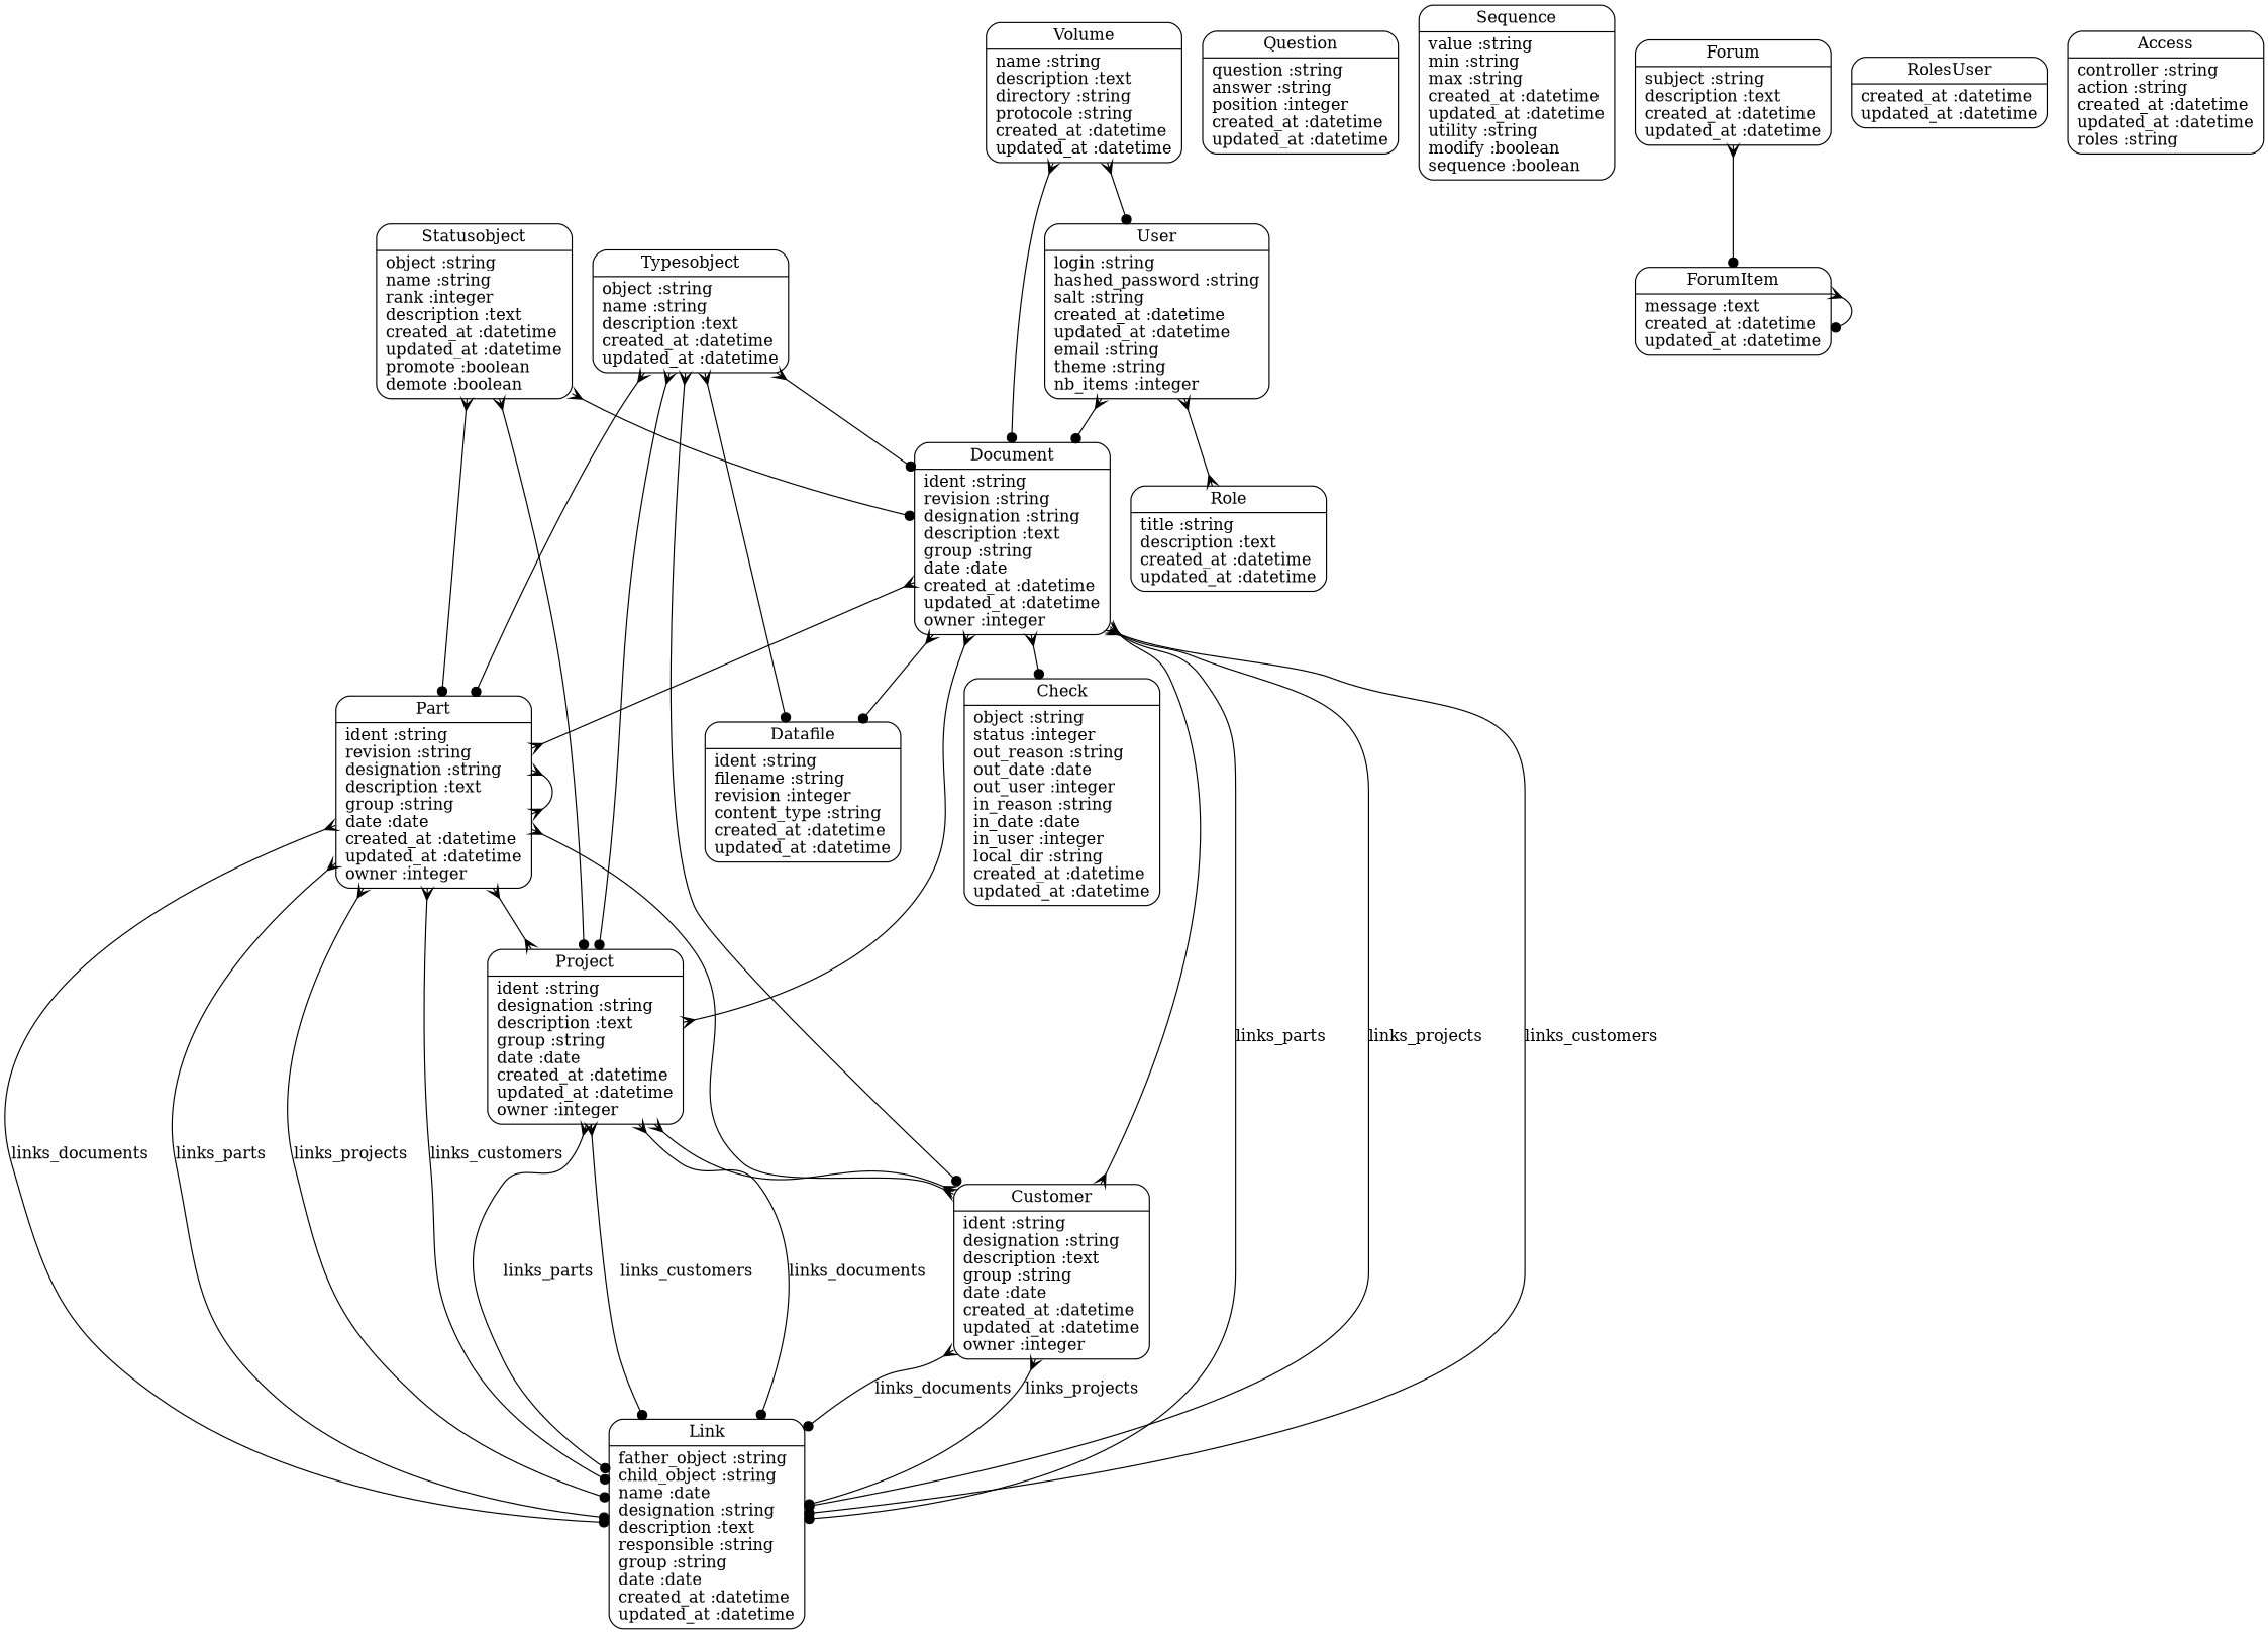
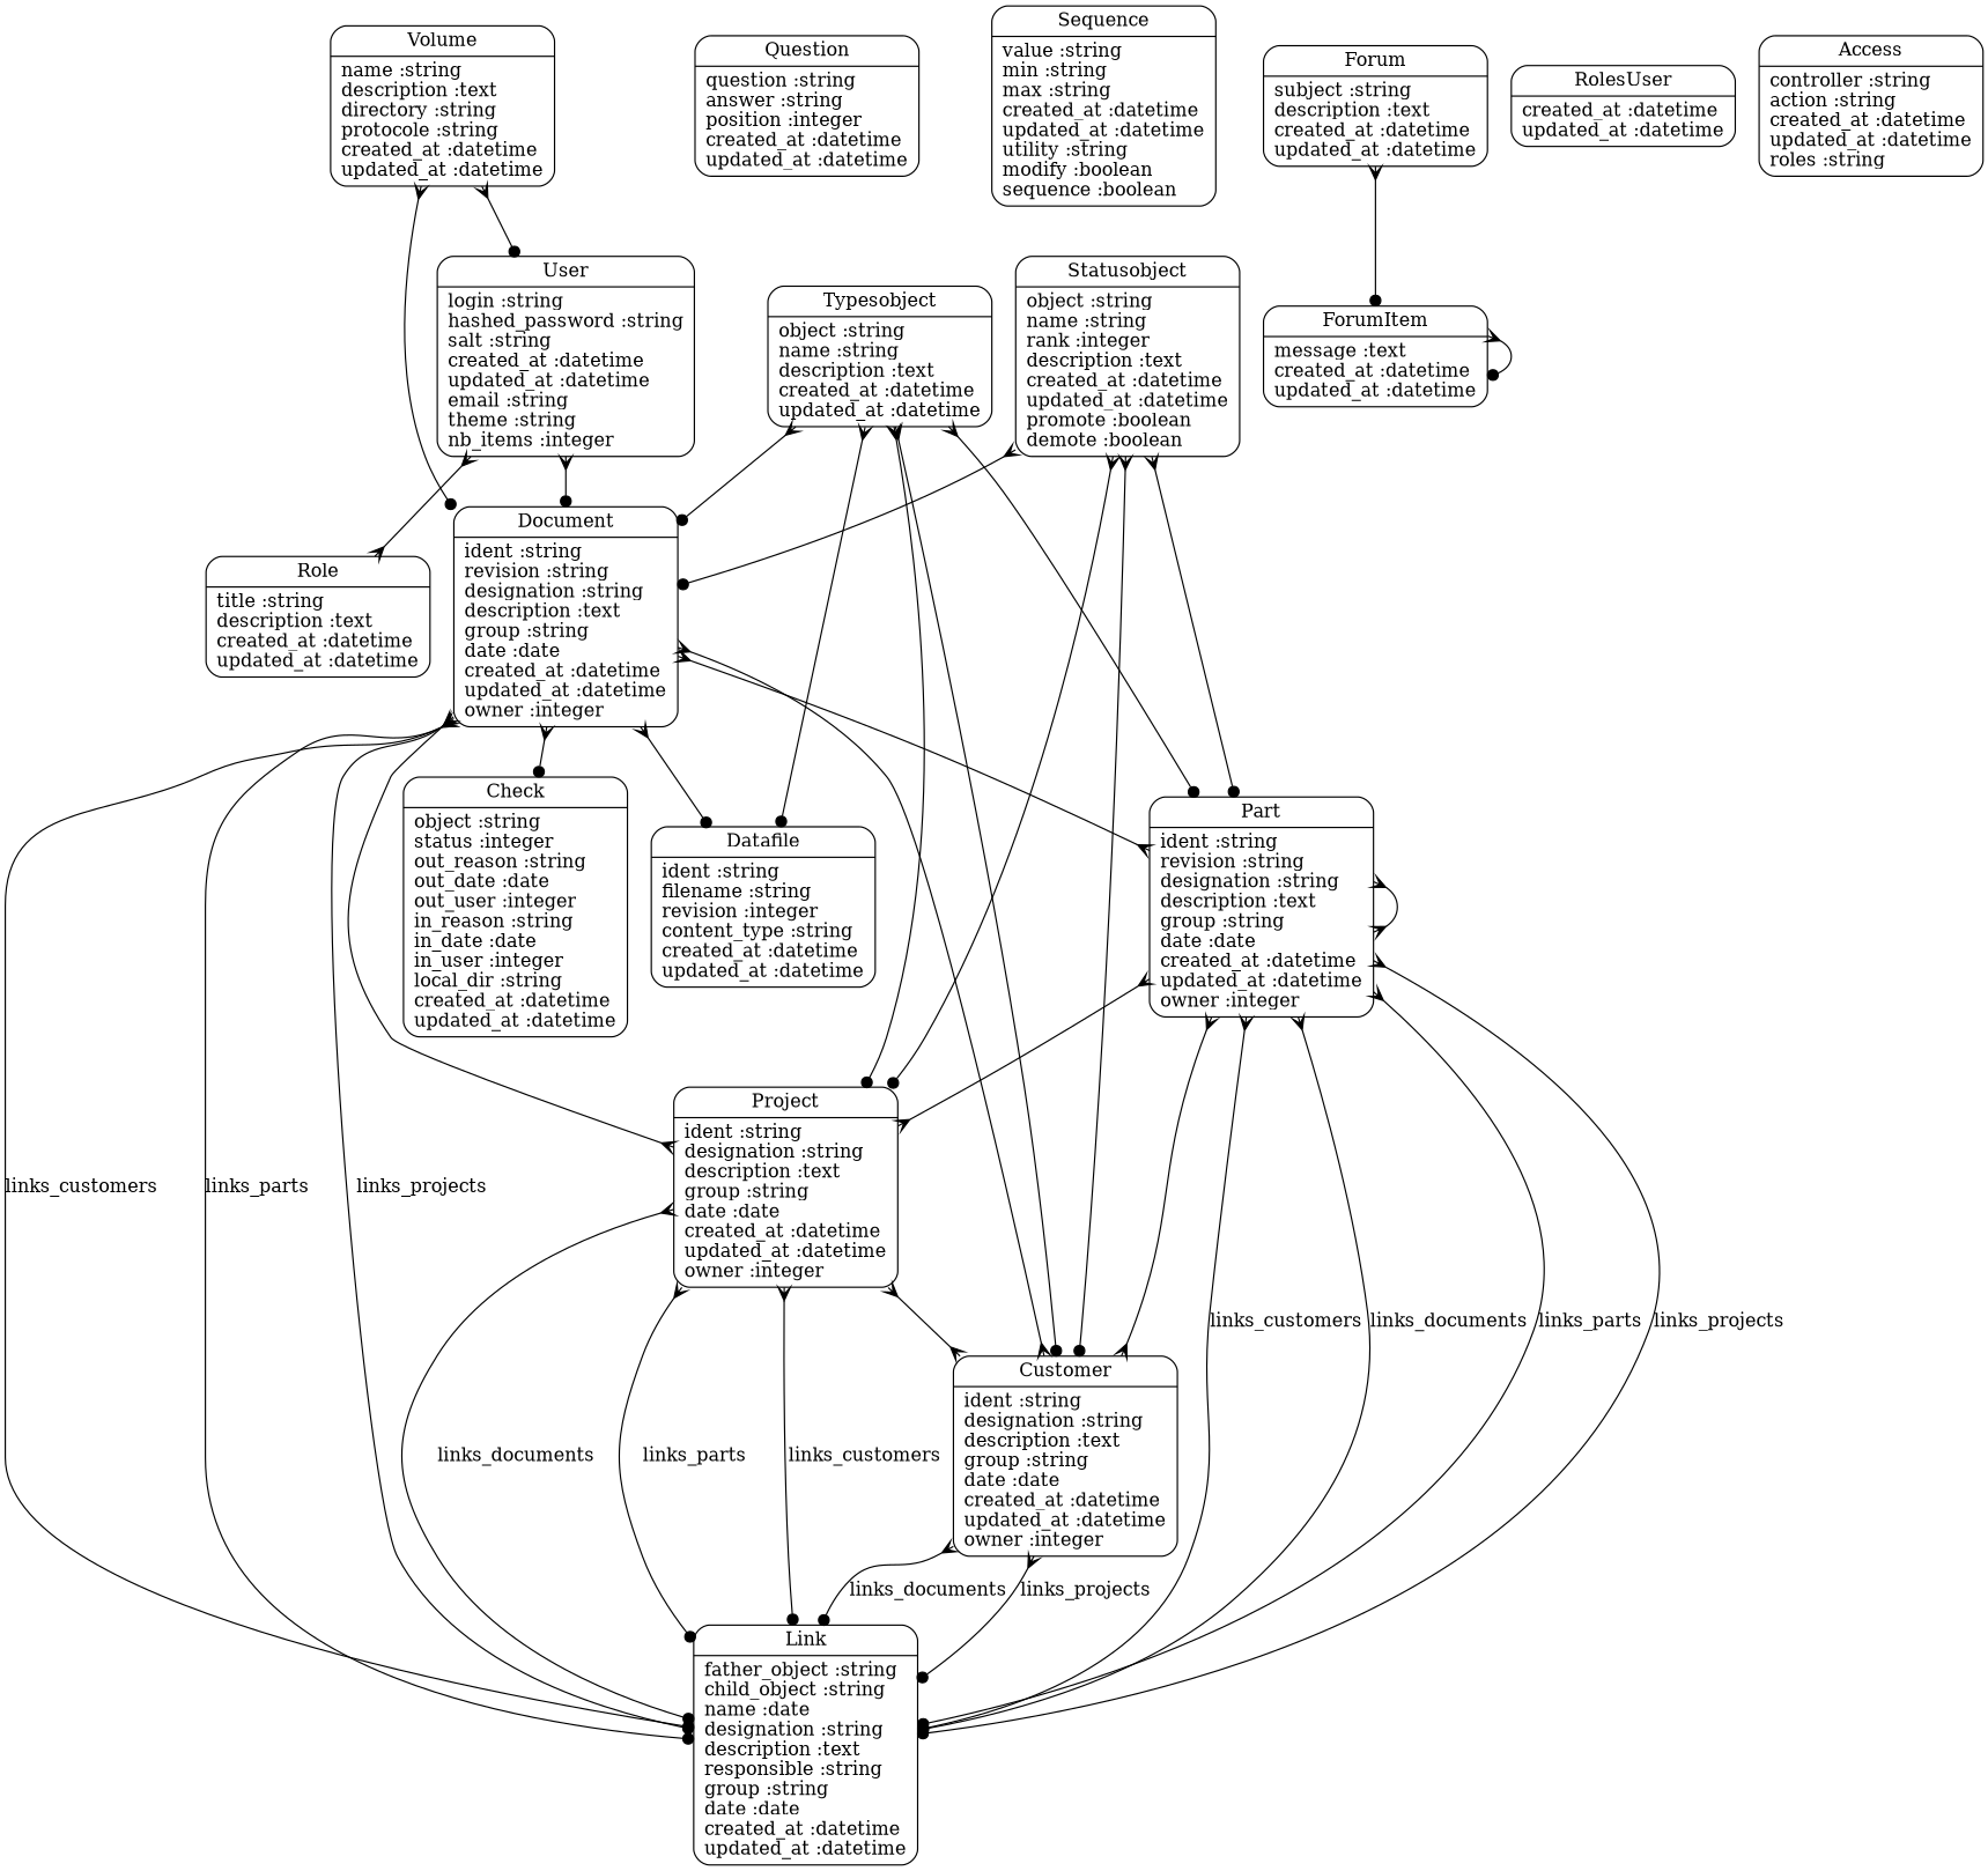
  digraph {
    splines=true
    node [shape=Mrecord]
    edge [arrowhead=dot arrowtail=crow dir=both]
    n1 [label="{Document|ident :string\lrevision :string\ldesignation :string\ldescription :text\lgroup :string\ldate :date\lcreated_at :datetime\lupdated_at :datetime\lowner :integer\l}"]
    n2 [label="{Part|ident :string\lrevision :string\ldesignation :string\ldescription :text\lgroup :string\ldate :date\lcreated_at :datetime\lupdated_at :datetime\lowner :integer\l}"]
    n3 [label="{Project|ident :string\ldesignation :string\ldescription :text\lgroup :string\ldate :date\lcreated_at :datetime\lupdated_at :datetime\lowner :integer\l}"]
    n4 [label="{Customer|ident :string\ldesignation :string\ldescription :text\lgroup :string\ldate :date\lcreated_at :datetime\lupdated_at :datetime\lowner :integer\l}"]
    n5 [label="{Link|father_object :string\lchild_object :string\lname :date\ldesignation :string\ldescription :text\lresponsible :string\lgroup :string\ldate :date\lcreated_at :datetime\lupdated_at :datetime\l}"]
    n6 [label="{Check|object :string\lstatus :integer\lout_reason :string\lout_date :date\lout_user :integer\lin_reason :string\lin_date :date\lin_user :integer\llocal_dir :string\lcreated_at :datetime\lupdated_at :datetime\l}"]
    n7 [label="{Datafile|ident :string\lfilename :string\lrevision :integer\lcontent_type :string\lcreated_at :datetime\lupdated_at :datetime\l}"]
    n8 [label="{User|login :string\lhashed_password :string\lsalt :string\lcreated_at :datetime\lupdated_at :datetime\lemail :string\ltheme :string\lnb_items :integer\l}"]
    n9 [label="{Role|title :string\ldescription :text\lcreated_at :datetime\lupdated_at :datetime\l}"]
    n10 [label="{Question|question :string\lanswer :string\lposition :integer\lcreated_at :datetime\lupdated_at :datetime\l}"]
    n11 [label="{Typesobject|object :string\lname :string\ldescription :text\lcreated_at :datetime\lupdated_at :datetime\l}"]
    n12 [label="{Statusobject|object :string\lname :string\lrank :integer\ldescription :text\lcreated_at :datetime\lupdated_at :datetime\lpromote :boolean\ldemote :boolean\l}"]
    n13 [label="{Volume|name :string\ldescription :text\ldirectory :string\lprotocole :string\lcreated_at :datetime\lupdated_at :datetime\l}"]
    n14 [label="{Sequence|value :string\lmin :string\lmax :string\lcreated_at :datetime\lupdated_at :datetime\lutility :string\lmodify :boolean\lsequence :boolean\l}"]
    n15 [label="{Forum|subject :string\ldescription :text\lcreated_at :datetime\lupdated_at :datetime\l}"]
    n16 [label="{ForumItem|message :text\lcreated_at :datetime\lupdated_at :datetime\l}"]
    n17 [label="{RolesUser|created_at :datetime\lupdated_at :datetime\l}"]
    n18 [label="{Access|controller :string\laction :string\lcreated_at :datetime\lupdated_at :datetime\lroles :string\l}"]
    n1 -> n2 [arrowhead=crow]
    n1 -> n3 [arrowhead=crow]
    n1 -> n4 [arrowhead=crow]
    n1 -> n5 [label=links_parts]
    n1 -> n5 [label=links_projects]
    n1 -> n5 [label=links_customers]
    n1 -> n6
    n1 -> n7
    n2 -> n2 [arrowhead=crow]
    n2 -> n3 [arrowhead=crow]
    n2 -> n4 [arrowhead=crow]
    n2 -> n5 [label=links_documents]
    n2 -> n5 [label=links_parts]
    n2 -> n5 [label=links_projects]
    n2 -> n5 [label=links_customers]
    n3 -> n4 [arrowhead=crow]
    n3 -> n5 [label=links_documents]
    n3 -> n5 [label=links_parts]
    n3 -> n5 [label=links_customers]
    n4 -> n5 [label=links_documents]
    n4 -> n5 [label=links_projects]
    n8 -> n1
    n8 -> n9 [arrowhead=crow]
    n11 -> n1
    n11 -> n2
    n11 -> n3
    n11 -> n4
    n11 -> n7
    n12 -> n1
    n12 -> n2
    n12 -> n3
+   n12 -> n4
    n13 -> n1
    n13 -> n8
    n15 -> n16
    n16 -> n16
  }
